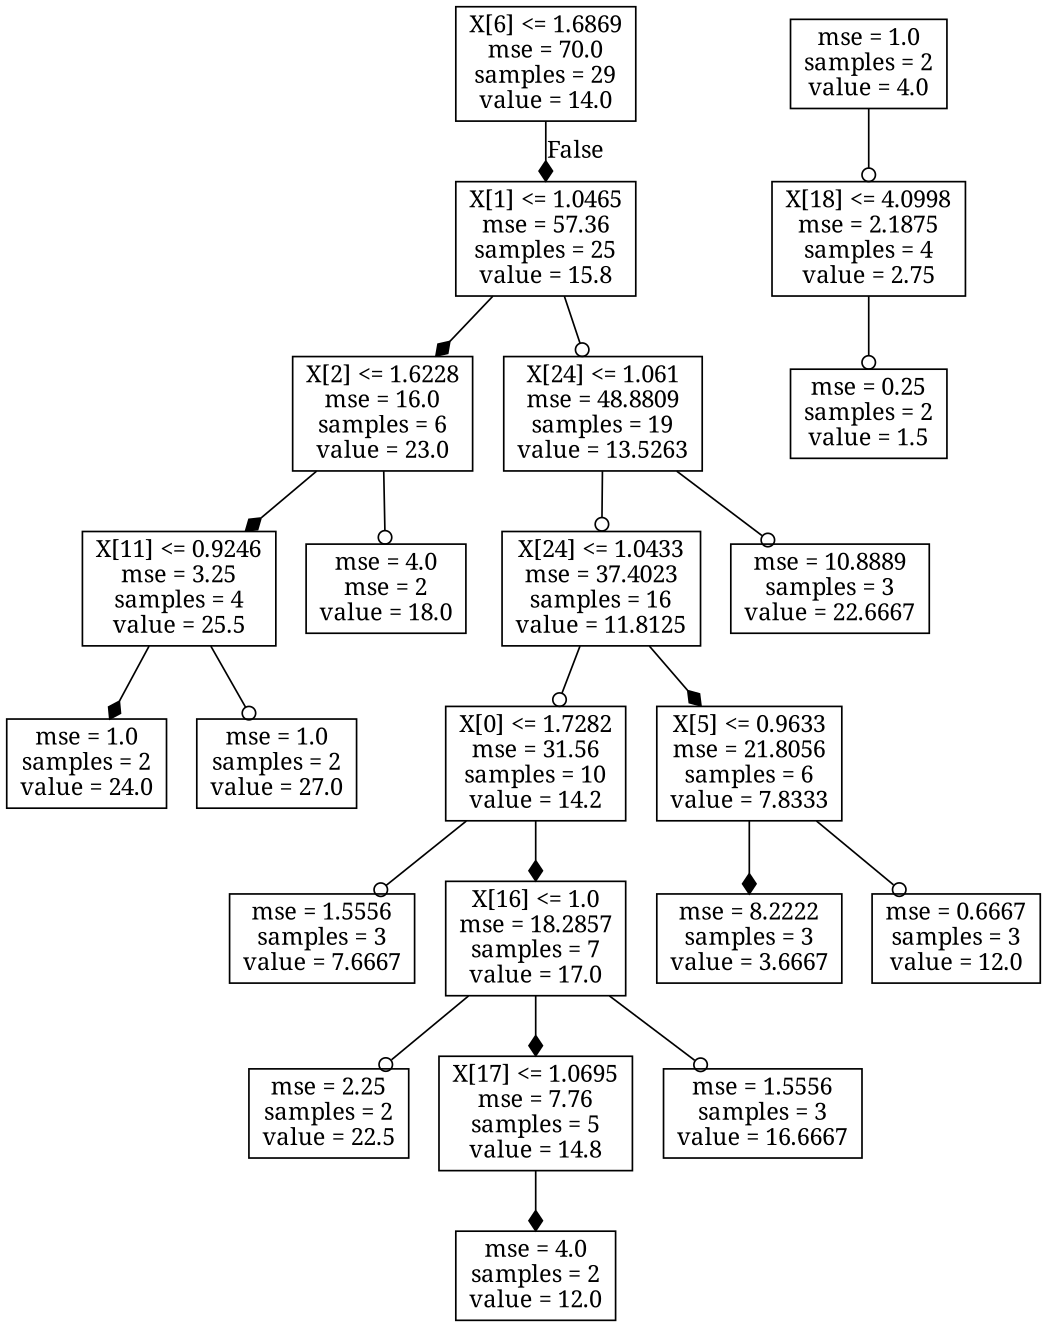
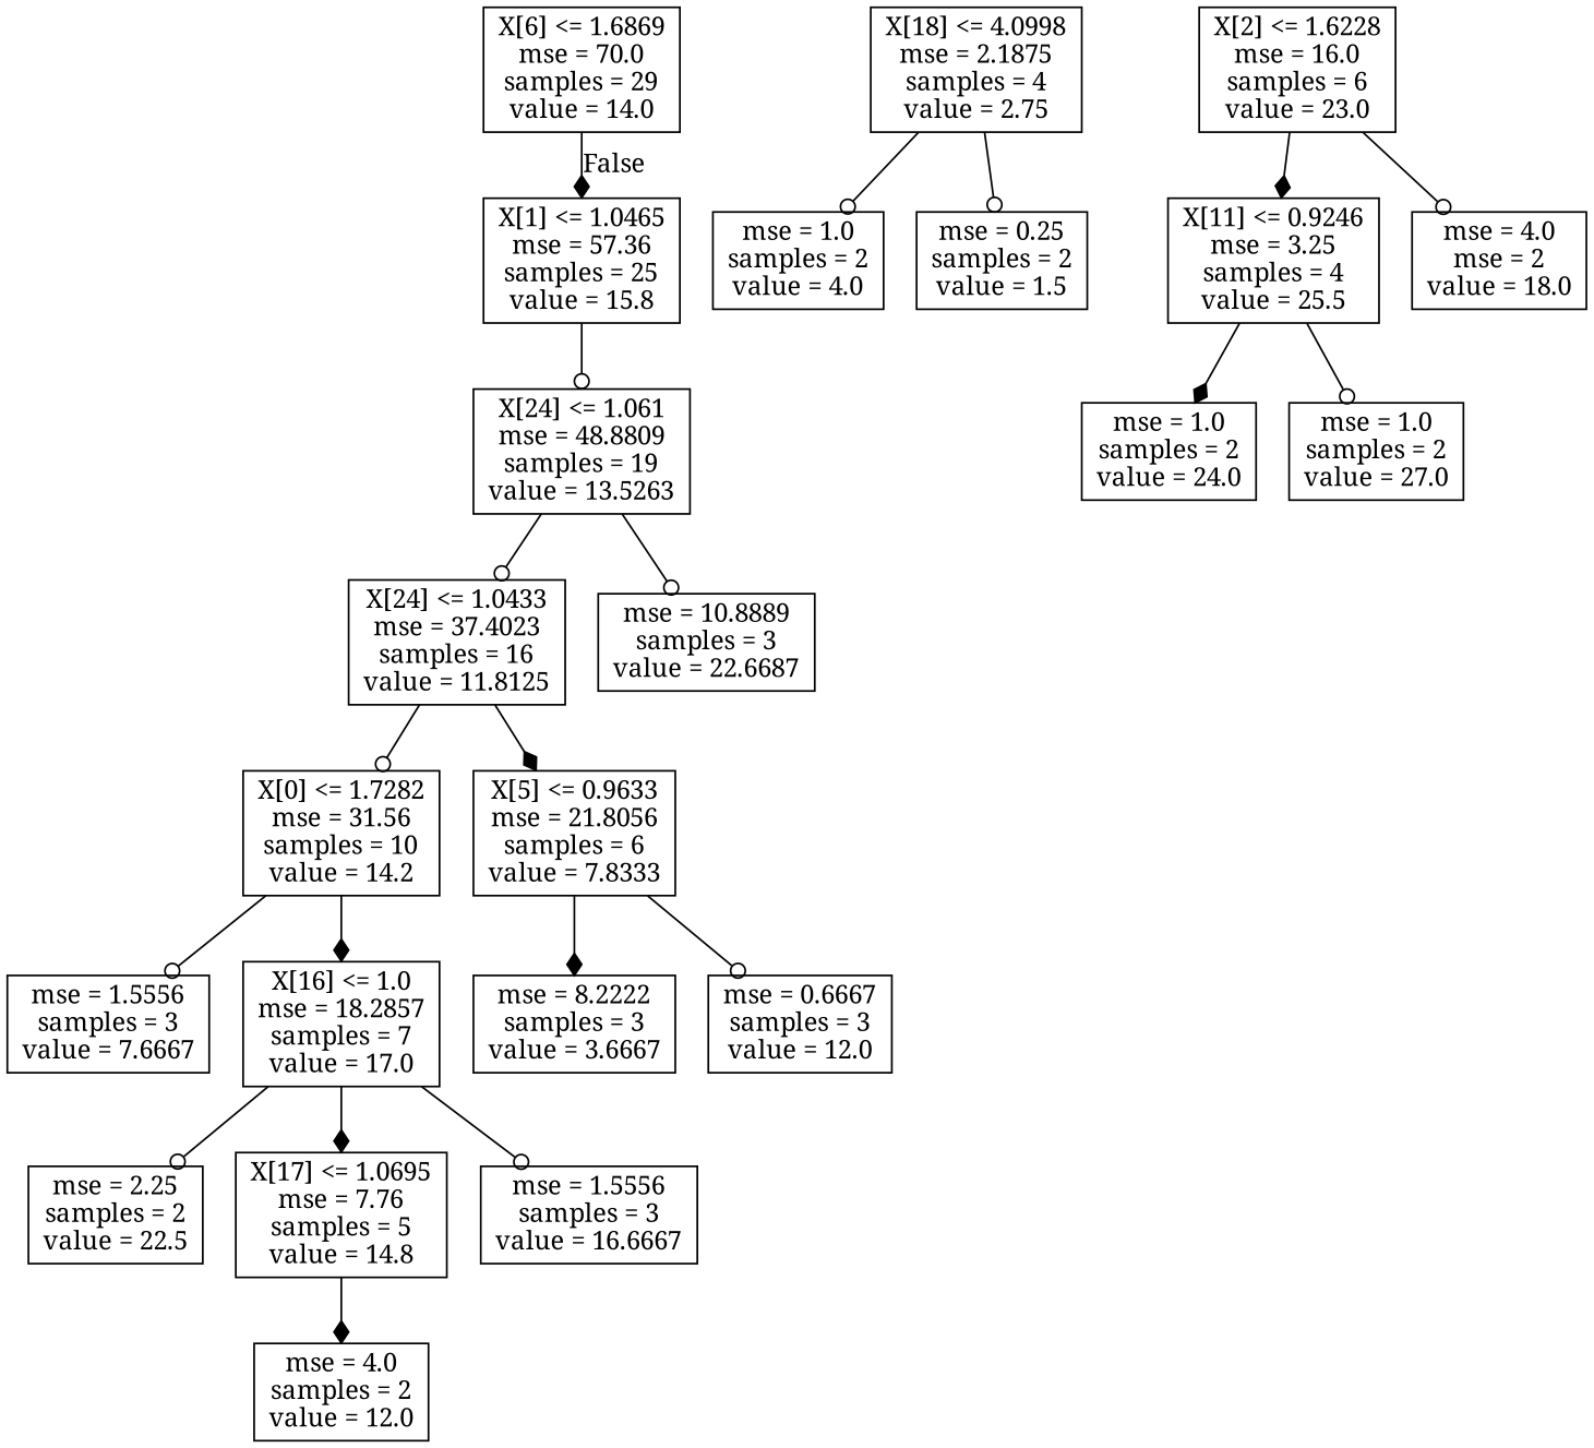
  digraph {
    fontname="Noto Serif"
    node [fontname="Noto Serif" shape=box]
    edge [arrowhead=odot fontname="Noto Serif"]
    n1 [label="X[6] <= 1.6869\nmse = 70.0\nsamples = 29\nvalue = 14.0"]
    n2 [label="X[1] <= 1.0465\nmse = 57.36\nsamples = 25\nvalue = 15.8"]
    n3 [label="X[18] <= 4.0998\nmse = 2.1875\nsamples = 4\nvalue = 2.75"]
    n4 [label="mse = 1.0\nsamples = 2\nvalue = 4.0"]
    n5 [label="mse = 0.25\nsamples = 2\nvalue = 1.5"]
    n6 [label="X[2] <= 1.6228\nmse = 16.0\nsamples = 6\nvalue = 23.0"]
    n7 [label="X[24] <= 1.061\nmse = 48.8809\nsamples = 19\nvalue = 13.5263"]
    n8 [label="X[11] <= 0.9246\nmse = 3.25\nsamples = 4\nvalue = 25.5"]
    n9 [label="mse = 4.0\nmse = 2\nvalue = 18.0"]
    n10 [label="X[24] <= 1.0433\nmse = 37.4023\nsamples = 16\nvalue = 11.8125"]
-   n11 [label="mse = 10.8889\nsamples = 3\nvalue = 22.6667"]
+   n11 [label="mse = 10.8889\nsamples = 3\nvalue = 22.6687"]
    n12 [label="mse = 1.0\nsamples = 2\nvalue = 24.0"]
    n13 [label="mse = 1.0\nsamples = 2\nvalue = 27.0"]
    n14 [label="X[0] <= 1.7282\nmse = 31.56\nsamples = 10\nvalue = 14.2"]
    n15 [label="X[5] <= 0.9633\nmse = 21.8056\nsamples = 6\nvalue = 7.8333"]
    n16 [label="mse = 1.5556\nsamples = 3\nvalue = 7.6667"]
    n17 [label="X[16] <= 1.0\nmse = 18.2857\nsamples = 7\nvalue = 17.0"]
    n18 [label="mse = 8.2222\nsamples = 3\nvalue = 3.6667"]
    n19 [label="mse = 0.6667\nsamples = 3\nvalue = 12.0"]
    n20 [label="mse = 2.25\nsamples = 2\nvalue = 22.5"]
    n21 [label="X[17] <= 1.0695\nmse = 7.76\nsamples = 5\nvalue = 14.8"]
    n22 [label="mse = 1.5556\nsamples = 3\nvalue = 16.6667"]
    n23 [label="mse = 4.0\nsamples = 2\nvalue = 12.0"]
    n1 -> n2 [arrowhead=diamond headlabel=False labelangle=-45 labeldistance=2.5]
-   n2 -> n6 [arrowhead=diamond]
    n2 -> n7
-   n4 -> n3
+   n3 -> n4
    n3 -> n5
    n6 -> n8 [arrowhead=diamond]
    n6 -> n9
    n7 -> n10
    n7 -> n11
    n8 -> n12 [arrowhead=diamond]
    n8 -> n13
    n10 -> n14
    n10 -> n15 [arrowhead=diamond]
    n14 -> n16
    n14 -> n17 [arrowhead=diamond]
    n15 -> n18 [arrowhead=diamond]
    n15 -> n19
    n17 -> n20
    n17 -> n21 [arrowhead=diamond]
    n17 -> n22
    n21 -> n23 [arrowhead=diamond]
  }
